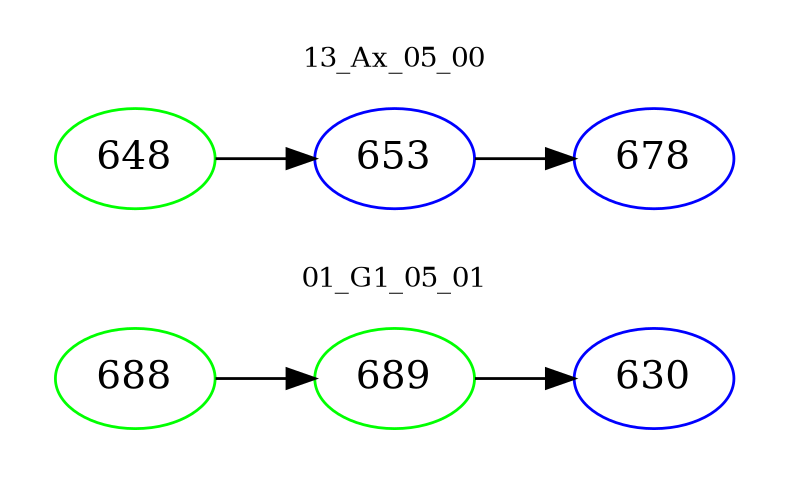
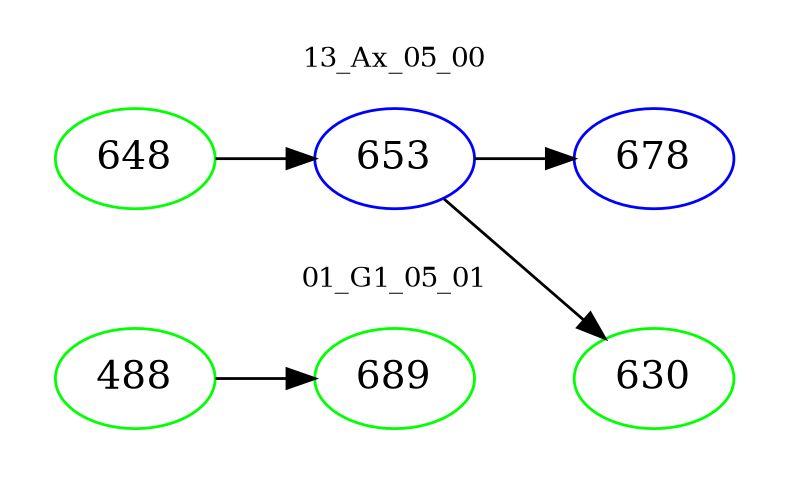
  digraph {
    rankdir=LR
    node [color=green]
    edge [color=black]
    n1 [label=648]
    n2 [color=blue label=653]
    n3 [color=blue label=678]
-   n4 [label=688]
+   n4 [label=488]
    n5 [label=689]
-   n6 [color=blue label=630]
+   n6 [label=630]
    subgraph cluster_1 {
      color=white
      fontsize=10
      label="13_Ax_05_00"
      n1
      n2
      n3
    }
    subgraph cluster_2 {
      color=white
      fontsize=10
      label="01_G1_05_01"
      n4
      n5
      n6
    }
    n1 -> n2
    n2 -> n3
    n4 -> n5
-   n5 -> n6
+   n2 -> n6
  }
